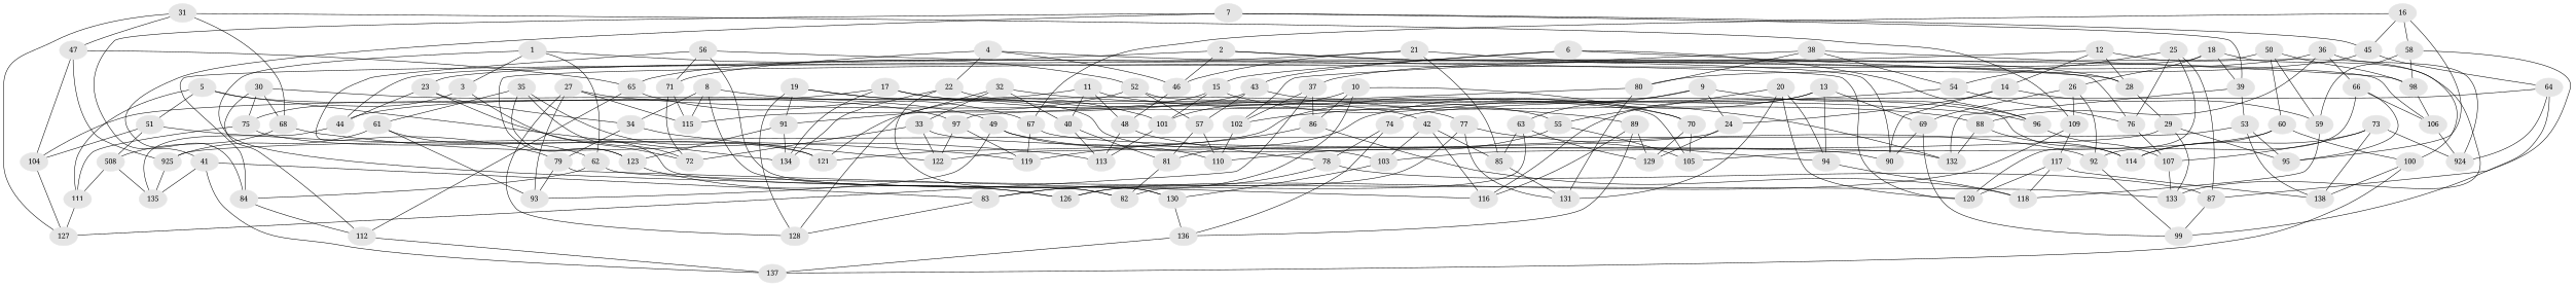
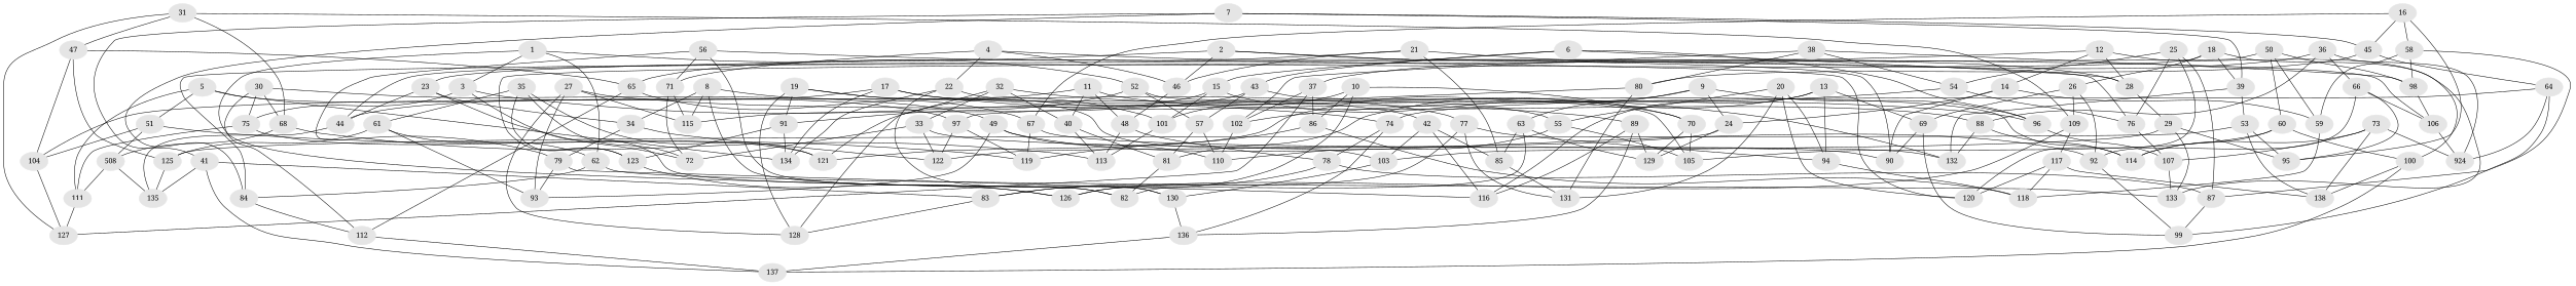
  graph {
    fontname="Noto Serif"
    node [color=gray90 fontname="Noto Serif" style=filled]
    edge [fontname="Noto Serif"]
    1
    3
    52
    62
    126
    74
    75
    82
    91
    57
    105
    84
    133
    2
    23
    46
    76
    90
    34
    44
    72
    48
    107
    78
    136
    111
    121
    4
    22
    71
    106
    134
    55
    130
    115
    n36 [label=924]
    5
    51
    97
    104
    n41 [label=508]
    119
    122
    127
    6
    15
    28
    43
    96
    70
    101
    29
    114
    7
    39
    41
    45
    132
    53
    83
    135
    137
    80
    64
    112
    8
    77
    79
    94
    131
    9
    24
    63
    129
    85
    10
    86
    128
    118
    113
    11
    40
    88
    81
    12
    14
    59
    13
    69
    116
    99
    16
    58
    67
    95
    87
    98
    17
    42
    89
    103
    18
    26
    100
    92
    109
    138
    19
    123
    20
    120
    110
    21
    65
    25
    54
    102
    117
    27
    93
    30
    49
    68
    31
    47
-   125 [label=925]
+   125
    32
    33
    35
    61
    36
    37
    66
    38
    50
    60
    56
    73
    1 -- 3
    1 -- 52
    1 -- 62
    1 -- 126
+   3 -- 74
    3 -- 75
    3 -- 82
    52 -- 91
    52 -- 57
    52 -- 105
    62 -- 84
    62 -- 133
    74 -- 78
    74 -- 136
    75 -- 111
    75 -- 121
    91 -- 134
    91 -- 123
    57 -- 81
    57 -- 110
    84 -- 112
    2 -- 23
    2 -- 46
    2 -- 76
    2 -- 90
    23 -- 34
    23 -- 44
    23 -- 72
    46 -- 48
    76 -- 107
    34 -- 122
    34 -- 79
    44 -- 135
    48 -- 78
    48 -- 113
    107 -- 133
    78 -- 83
    78 -- 87
    136 -- 137
    111 -- 127
    4 -- 46
    4 -- 22
    4 -- 71
    4 -- 106
    22 -- 134
    22 -- 55
    22 -- 130
    71 -- 72
    71 -- 115
    106 -- n36
    55 -- 105
    55 -- 110
    130 -- 136
    5 -- 111
    5 -- 134
    5 -- 51
    5 -- 97
    51 -- 104
    51 -- n41
    51 -- 119
    97 -- 119
    97 -- 122
    104 -- 127
    n41 -- 111
    n41 -- 135
    6 -- 15
    6 -- 28
    6 -- 43
    6 -- 96
    15 -- 121
    15 -- 70
    15 -- 101
    28 -- 29
    43 -- 57
    43 -- 115
    43 -- 114
    96 -- 107
    70 -- 105
    70 -- 129
    101 -- 113
    29 -- 133
    29 -- 95
    29 -- 103
    7 -- 84
    7 -- 39
    7 -- 41
    7 -- 45
    39 -- 132
    39 -- 53
    41 -- 83
    41 -- 135
    41 -- 137
    45 -- 80
    45 -- 64
    53 -- 95
    53 -- 138
    53 -- 125
    83 -- 128
    80 -- 97
    80 -- 131
    64 -- 74
    64 -- n36
    64 -- 99
    112 -- 137
    8 -- 82
    8 -- 34
    8 -- 115
    8 -- 77
    77 -- 126
    77 -- 94
    77 -- 131
    79 -- 116
    79 -- 93
    94 -- 118
    9 -- 121
    9 -- 96
    9 -- 24
    9 -- 63
    24 -- 122
    24 -- 129
    63 -- 82
    63 -- 129
    63 -- 85
    85 -- 131
    10 -- 70
    10 -- 101
    10 -- 83
    10 -- 86
    86 -- 119
    86 -- 118
    11 -- 48
    11 -- 104
    11 -- 40
    11 -- 88
    40 -- 113
    40 -- 81
    88 -- 114
    88 -- 132
    81 -- 82
    12 -- 84
    12 -- 133
    12 -- 28
    12 -- 14
    14 -- 90
    14 -- 24
    14 -- 59
    59 -- 118
    13 -- 94
    13 -- 81
    13 -- 69
    13 -- 116
    69 -- 90
    69 -- 99
    16 -- 45
    16 -- 58
    16 -- 67
    16 -- 95
    58 -- 59
    58 -- 87
    58 -- 98
    67 -- 119
    67 -- 132
    87 -- 99
    98 -- 106
    17 -- 44
    17 -- 134
    17 -- 42
    17 -- 89
    42 -- 85
    42 -- 116
    42 -- 103
    89 -- 136
    89 -- 129
    89 -- 116
    103 -- 130
    18 -- 44
    18 -- 39
    18 -- 26
    18 -- 100
    26 -- 69
    26 -- 92
    26 -- 109
    100 -- 137
    100 -- 138
    92 -- 99
    109 -- 126
    109 -- 117
    19 -- 91
    19 -- 101
    19 -- 128
    19 -- 103
    123 -- 126
    20 -- 55
    20 -- 94
    20 -- 131
    20 -- 120
    21 -- 46
    21 -- 28
    21 -- 85
    21 -- 65
    65 -- 112
    65 -- 67
    25 -- 76
    25 -- 87
    25 -- 120
    25 -- 54
    54 -- 76
    54 -- 102
    102 -- 110
    117 -- 118
    117 -- 138
    117 -- 120
    27 -- 115
    27 -- 96
    27 -- 128
    27 -- 93
    30 -- 75
    30 -- 112
    30 -- 49
    30 -- 68
    49 -- 92
    49 -- 110
    49 -- 93
    68 -- n41
    68 -- 113
    31 -- 127
    31 -- 109
    31 -- 68
    31 -- 47
    47 -- 104
    47 -- 65
    47 -- 125
    125 -- 135
    32 -- 132
    32 -- 128
    32 -- 40
    32 -- 33
    33 -- 90
    33 -- 72
    33 -- 122
    35 -- 72
    35 -- 121
    35 -- 123
    35 -- 61
    61 -- 62
    61 -- 93
    61 -- 125
    36 -- n36
    36 -- 88
    36 -- 37
    36 -- 66
    37 -- 127
    37 -- 86
    37 -- 102
    66 -- 106
    66 -- 95
    66 -- 92
    38 -- 80
    38 -- 98
    38 -- 54
    38 -- 102
    50 -- 59
    50 -- 98
    50 -- 123
    50 -- 60
    60 -- 105
    60 -- 114
    60 -- 100
    56 -- 71
    56 -- 130
    56 -- 79
    56 -- 120
    73 -- 107
    73 -- n36
    73 -- 114
    73 -- 138
  }
